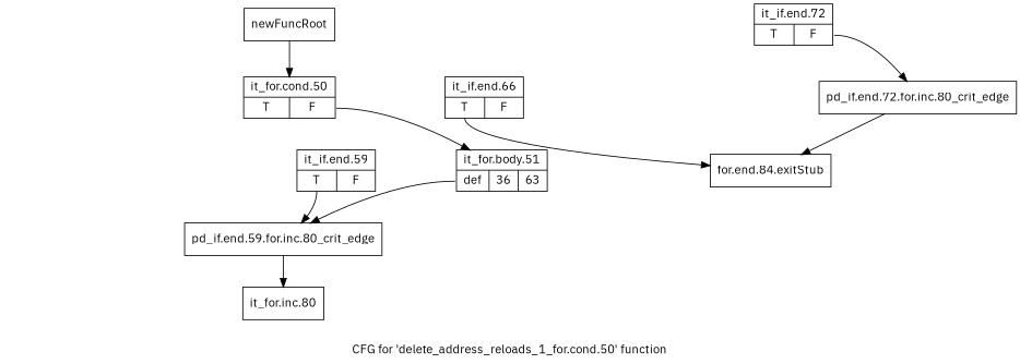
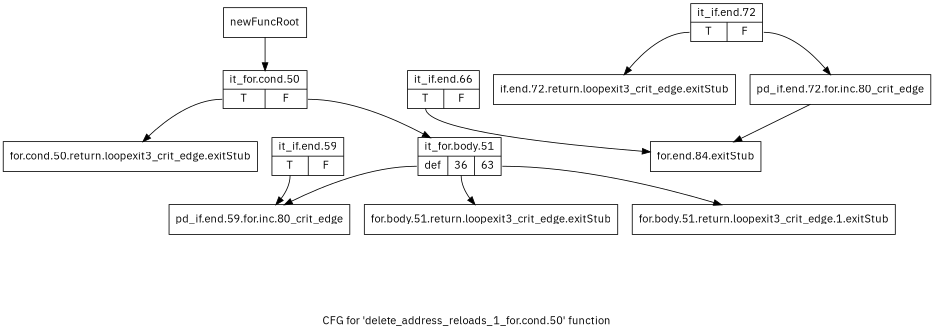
  digraph {
    fontname="IBM Plex Sans"
    label="CFG for 'delete_address_reloads_1_for.cond.50' function"
    node [fontname="IBM Plex Sans" shape=record]
    edge [fontname="IBM Plex Sans" tailport=s0]
    n1 [label="{newFuncRoot}"]
    n2 [label="{it_for.cond.50|{<s0>T|<s1>F}}"]
+   n3 [label="{for.cond.50.return.loopexit3_crit_edge.exitStub}"]
    n4 [label="{it_for.body.51|{<s0>def|<s1>36|<s2>63}}"]
+   n5 [label="{for.body.51.return.loopexit3_crit_edge.exitStub}"]
+   n6 [label="{for.body.51.return.loopexit3_crit_edge.1.exitStub}"]
    n7 [label="{pd_if.end.59.for.inc.80_crit_edge}"]
    n8 [label="{for.end.84.exitStub}"]
+   n9 [label="{if.end.72.return.loopexit3_crit_edge.exitStub}"]
    n10 [label="{it_if.end.59|{<s0>T|<s1>F}}"]
-   n11 [label="{it_for.inc.80}"]
    n12 [label="{it_if.end.66|{<s0>T|<s1>F}}"]
    n13 [label="{it_if.end.72|{<s0>T|<s1>F}}"]
    n14 [label="{pd_if.end.72.for.inc.80_crit_edge}"]
    n1 -> n2
+   n2 -> n3
    n2 -> n4 [tailport=s1]
+   n4 -> n5 [tailport=s1]
+   n4 -> n6 [tailport=s2]
    n4 -> n7
-   n7 -> n11
    n10 -> n7
    n12 -> n8
+   n13 -> n9
    n13 -> n14 [tailport=s1]
    n14 -> n8
  }
